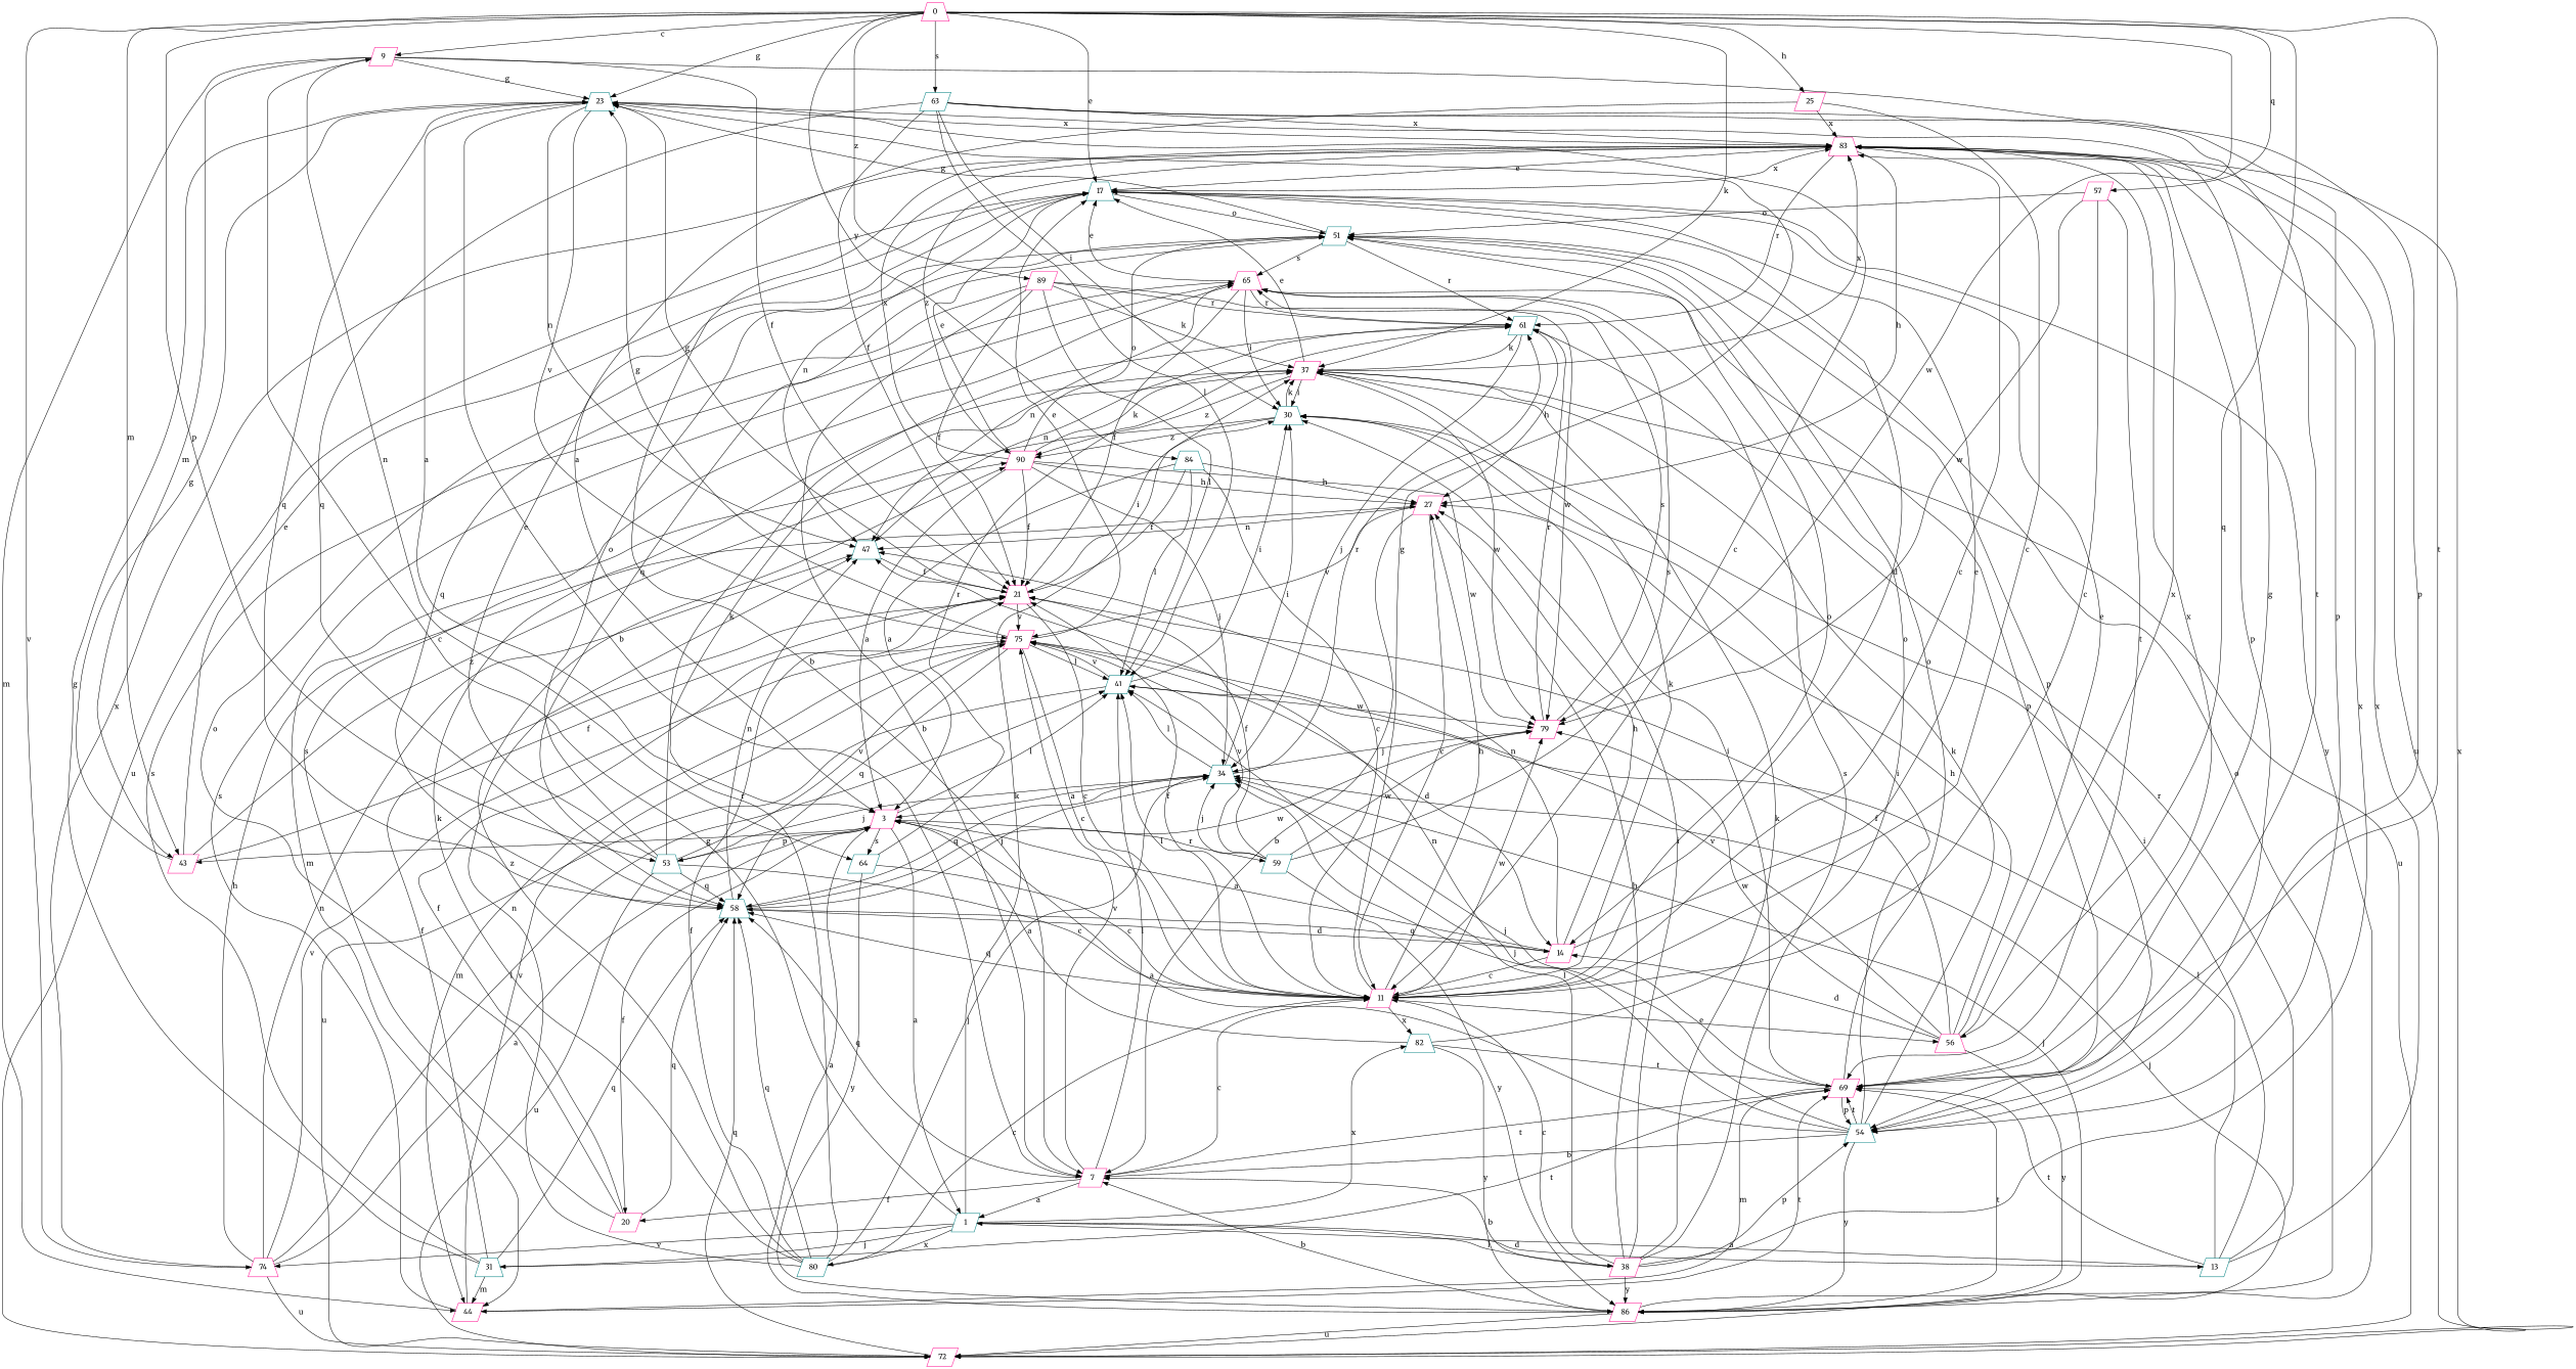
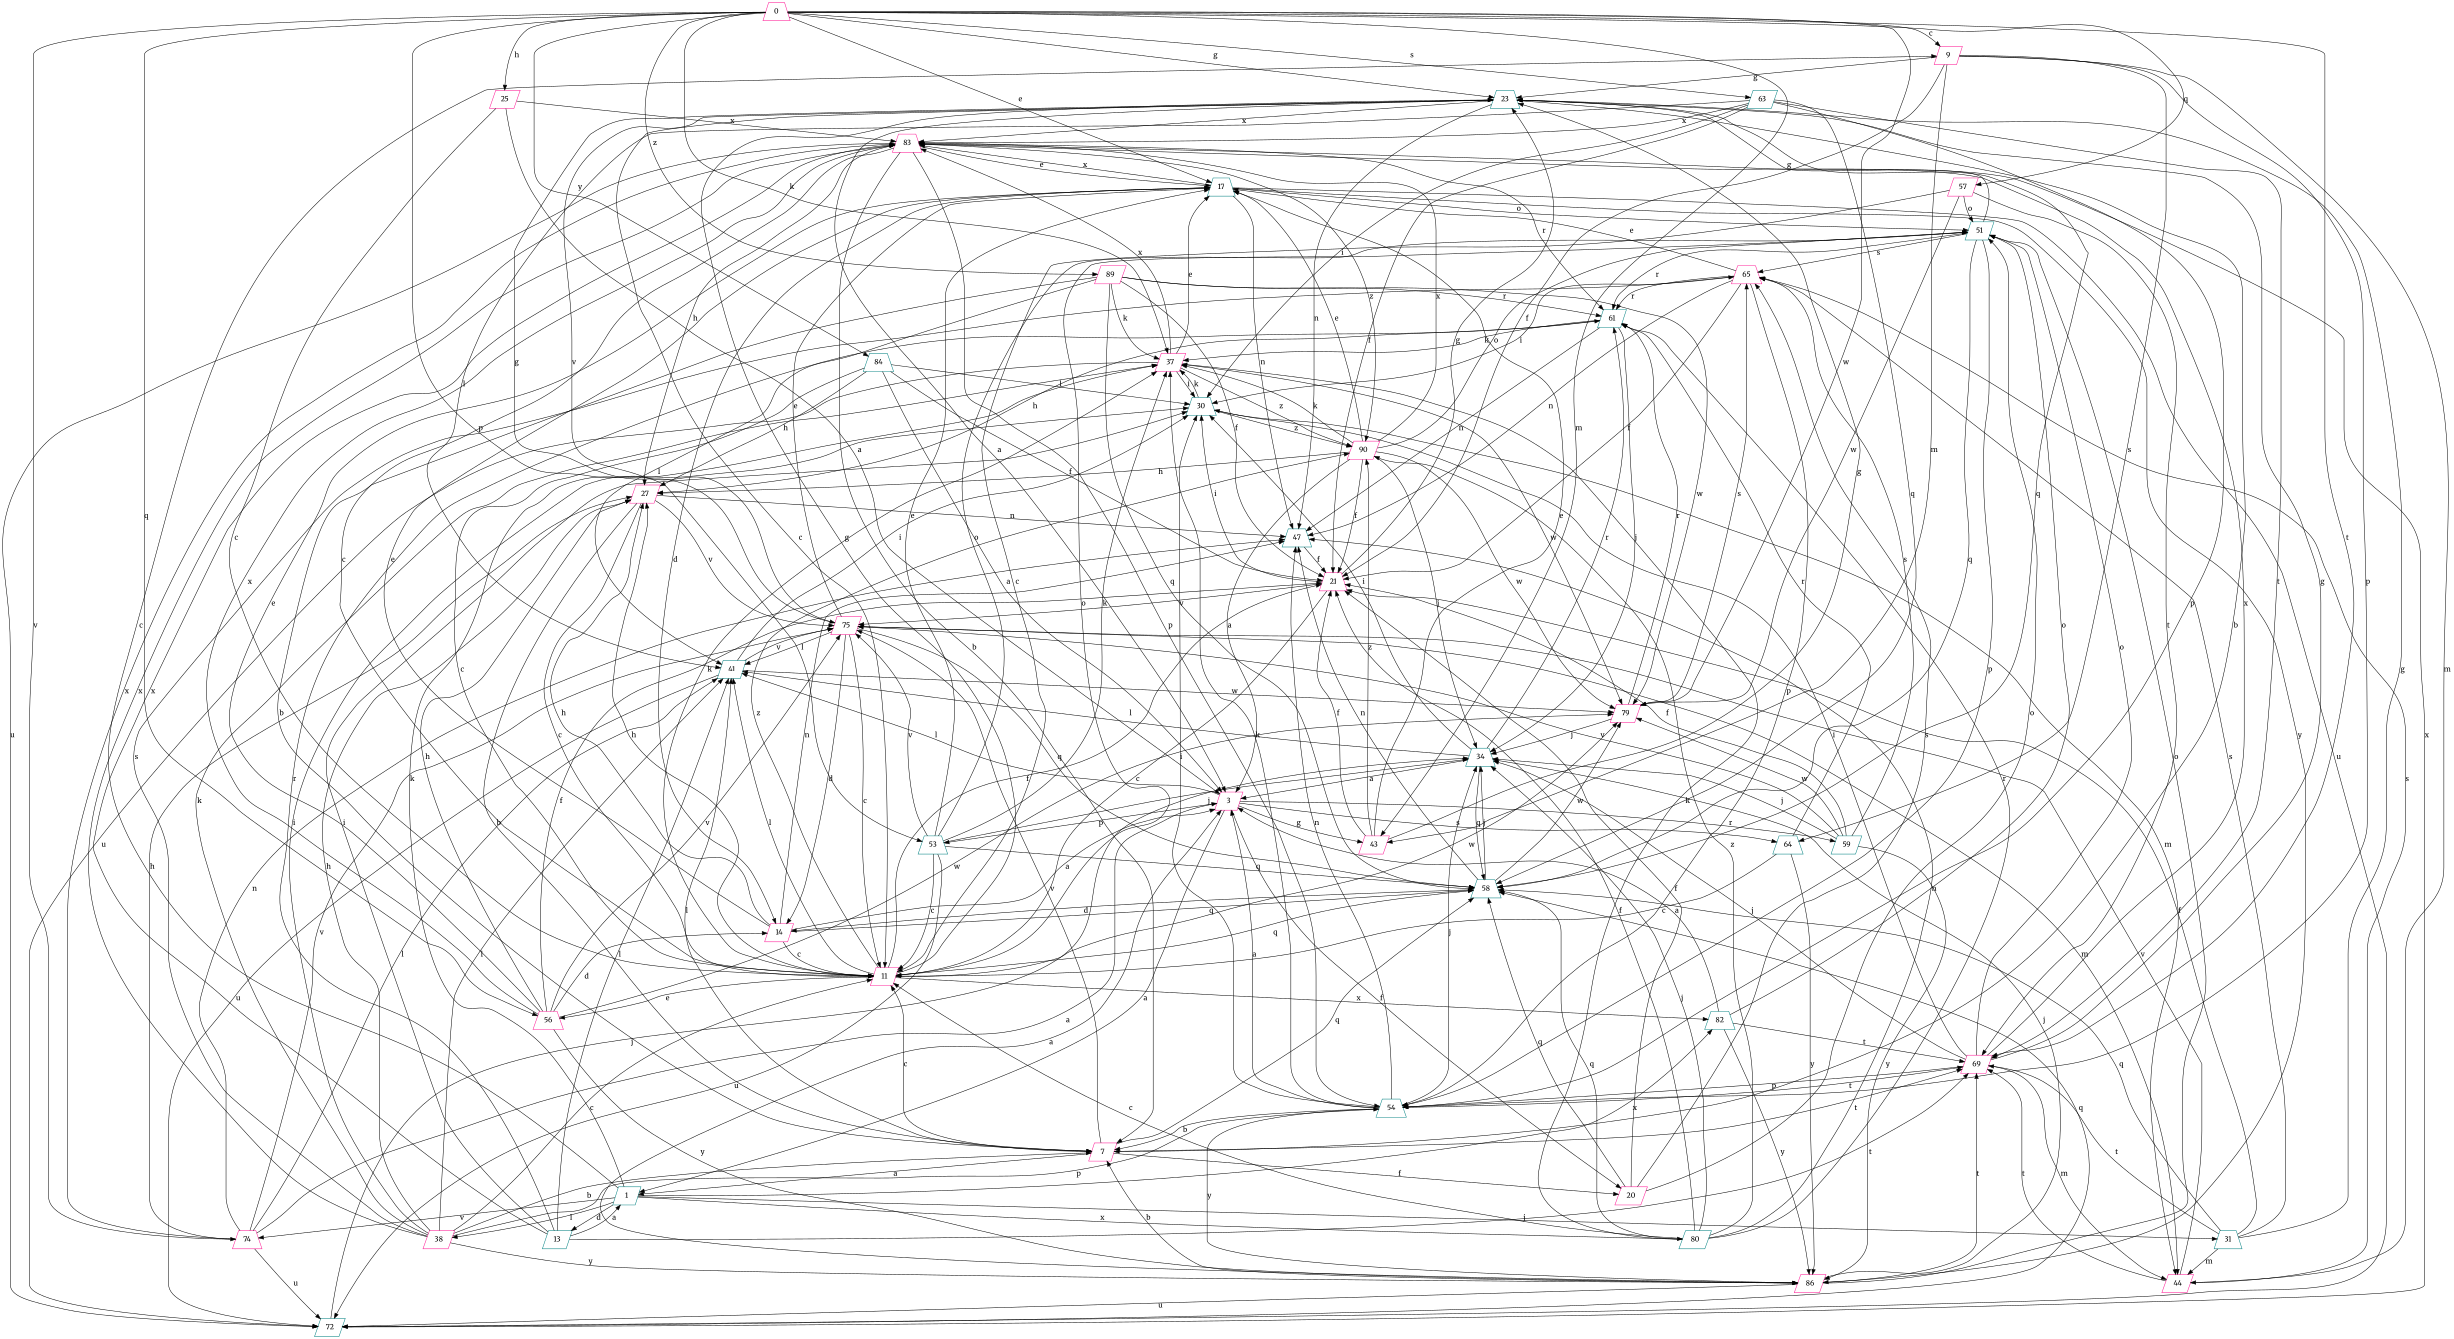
  strict digraph {
    fontname=Merriweather
    node [color=deeppink fontname=Merriweather shape=parallelogram]
    edge [fontname=Merriweather]
    0 [shape=trapezium]
    9
    17 [color=teal shape=trapezium]
    23 [color=teal shape=trapezium]
    25
    37
    43
    53 [color=teal shape=trapezium]
    56 [shape=trapezium]
    57
    63 [color=teal]
    69
    74 [shape=trapezium]
    79
    84 [color=teal shape=trapezium]
    89
-   64 [color=teal]
+   64 [color=teal shape=trapezium]
    21 [shape=trapezium]
    44
    54 [color=teal shape=trapezium]
    51 [color=teal]
    83 [shape=trapezium]
    14
    47 [color=teal shape=trapezium]
-   72
+   72 [color=teal]
    86
    3
    7
    11
    58 [color=teal shape=trapezium]
    75
    90
    30 [color=teal shape=trapezium]
    34 [color=teal shape=trapezium]
    27
    41 [color=teal]
    61 [color=teal]
    65 [shape=trapezium]
    1 [color=teal]
    13 [color=teal]
    31 [color=teal shape=trapezium]
    38
    80 [color=teal]
    82 [color=teal shape=trapezium]
    20
    59 [color=teal]
    0 -> 9 [label=c]
    0 -> 17 [label=e]
    0 -> 23 [label=g]
    0 -> 25 [label=h]
    0 -> 37 [label=k]
    0 -> 43 [label=m]
    0 -> 53 [label=p]
    0 -> 56 [label=q]
    0 -> 57 [label=q]
    0 -> 63 [label=s]
    0 -> 69 [label=t]
    0 -> 74 [label=v]
    0 -> 79 [label=w]
    0 -> 84 [label=y]
    0 -> 89 [label=z]
    9 -> 23 [label=g]
    9 -> 43 [label=m]
-   9 -> 64 [label=n]
+   9 -> 64 [label=s]
    9 -> 21 [label=f]
    9 -> 44 [label=m]
    9 -> 54 [label=p]
    17 -> 51 [label=o]
    17 -> 83 [label=x]
    17 -> 14 [label=d]
    17 -> 47 [label=n]
    17 -> 72 [label=u]
    17 -> 86 [label=y]
    23 -> 83 [label=x]
    23 -> 47 [label=n]
    23 -> 3 [label=a]
    23 -> 7 [label=b]
    23 -> 11 [label=c]
    23 -> 58 [label=q]
    23 -> 75 [label=v]
    25 -> 83 [label=x]
    25 -> 3 [label=a]
    25 -> 11 [label=c]
    37 -> 17 [label=e]
    37 -> 79 [label=w]
    37 -> 83 [label=x]
    37 -> 72 [label=u]
    37 -> 90 [label=z]
    37 -> 30 [label=i]
    43 -> 17 [label=e]
    43 -> 23 [label=g]
    43 -> 21 [label=f]
    43 -> 90 [label=z]
    53 -> 17 [label=e]
    53 -> 37 [label=k]
    53 -> 51 [label=o]
    53 -> 72 [label=u]
    53 -> 11 [label=c]
    53 -> 58 [label=q]
    53 -> 75 [label=v]
    53 -> 34 [label=j]
    56 -> 17 [label=e]
    56 -> 79 [label=w]
    56 -> 21 [label=f]
    56 -> 83 [label=x]
    56 -> 14 [label=d]
    56 -> 86 [label=y]
    56 -> 75 [label=v]
    56 -> 27 [label=h]
    57 -> 69 [label=t]
    57 -> 79 [label=w]
    57 -> 51 [label=o]
    57 -> 11 [label=c]
    63 -> 69 [label=t]
    63 -> 21 [label=f]
    63 -> 54 [label=p]
    63 -> 83 [label=x]
    63 -> 58 [label=q]
    63 -> 30 [label=i]
    63 -> 41 [label=l]
    69 -> 23 [label=g]
    69 -> 44 [label=m]
    69 -> 54 [label=p]
    69 -> 51 [label=o]
    69 -> 83 [label=x]
    69 -> 30 [label=i]
    69 -> 34 [label=j]
    74 -> 83 [label=x]
    74 -> 47 [label=n]
    74 -> 72 [label=u]
    74 -> 3 [label=a]
    74 -> 75 [label=v]
    74 -> 27 [label=h]
    74 -> 41 [label=l]
    79 -> 34 [label=j]
    79 -> 61 [label=r]
    79 -> 65 [label=s]
    84 -> 21 [label=f]
    84 -> 3 [label=a]
    84 -> 11 [label=c]
    84 -> 27 [label=h]
-   84 -> 41 [label=l]
+   84 -> 30 [label=l]
    89 -> 37 [label=k]
    89 -> 79 [label=w]
    89 -> 21 [label=f]
    89 -> 7 [label=b]
    89 -> 58 [label=q]
    89 -> 41 [label=l]
    89 -> 61 [label=r]
    64 -> 86 [label=y]
    64 -> 11 [label=c]
    64 -> 61 [label=r]
    21 -> 23 [label=g]
    21 -> 11 [label=c]
    21 -> 75 [label=v]
    21 -> 30 [label=i]
    44 -> 69 [label=t]
    44 -> 75 [label=v]
    44 -> 65 [label=s]
    54 -> 37 [label=k]
    54 -> 69 [label=t]
    54 -> 47 [label=n]
    54 -> 86 [label=y]
    54 -> 3 [label=a]
    54 -> 7 [label=b]
    54 -> 30 [label=i]
    54 -> 34 [label=j]
    51 -> 23 [label=g]
    51 -> 54 [label=p]
    51 -> 58 [label=q]
    51 -> 61 [label=r]
    51 -> 65 [label=s]
    83 -> 17 [label=e]
    83 -> 54 [label=p]
    83 -> 72 [label=u]
    83 -> 7 [label=b]
    83 -> 11 [label=c]
    83 -> 90 [label=z]
    83 -> 27 [label=h]
    83 -> 61 [label=r]
    14 -> 17 [label=e]
    14 -> 47 [label=n]
    14 -> 3 [label=a]
    14 -> 11 [label=c]
    14 -> 58 [label=q]
    14 -> 27 [label=h]
    47 -> 21 [label=f]
    72 -> 83 [label=x]
    72 -> 58 [label=q]
    72 -> 34 [label=j]
    86 -> 69 [label=t]
    86 -> 51 [label=o]
    86 -> 72 [label=u]
    86 -> 3 [label=a]
    86 -> 7 [label=b]
    86 -> 34 [label=j]
    3 -> 43 [label=g]
    3 -> 53 [label=p]
    3 -> 64 [label=s]
    3 -> 41 [label=l]
    3 -> 1 [label=a]
    3 -> 20 [label=f]
    3 -> 59 [label=r]
    7 -> 69 [label=t]
    7 -> 11 [label=c]
    7 -> 58 [label=q]
    7 -> 75 [label=v]
    7 -> 41 [label=l]
    7 -> 1 [label=a]
    7 -> 20 [label=f]
    11 -> 23 [label=g]
    11 -> 37 [label=k]
    11 -> 56 [label=e]
    11 -> 79 [label=w]
    11 -> 21 [label=f]
    11 -> 51 [label=o]
    11 -> 58 [label=q]
+   11 -> 90 [label=z]
    11 -> 27 [label=h]
    11 -> 41 [label=l]
    11 -> 82 [label=x]
    58 -> 79 [label=w]
    58 -> 14 [label=d]
    58 -> 47 [label=n]
    58 -> 34 [label=j]
    75 -> 17 [label=e]
    75 -> 23 [label=g]
    75 -> 44 [label=m]
    75 -> 14 [label=d]
    75 -> 11 [label=c]
    75 -> 58 [label=q]
    75 -> 41 [label=l]
    90 -> 17 [label=e]
    90 -> 37 [label=k]
    90 -> 79 [label=w]
    90 -> 21 [label=f]
    90 -> 51 [label=o]
    90 -> 83 [label=x]
    90 -> 3 [label=a]
    90 -> 34 [label=j]
    90 -> 27 [label=h]
    30 -> 37 [label=k]
    30 -> 44 [label=m]
    30 -> 90 [label=z]
    34 -> 3 [label=a]
    34 -> 58 [label=q]
    34 -> 30 [label=i]
    34 -> 41 [label=l]
    34 -> 61 [label=r]
    27 -> 47 [label=n]
    27 -> 7 [label=b]
    27 -> 11 [label=c]
    27 -> 75 [label=v]
    41 -> 79 [label=w]
    41 -> 72 [label=u]
    41 -> 75 [label=v]
    41 -> 30 [label=i]
    61 -> 37 [label=k]
    61 -> 47 [label=n]
    61 -> 34 [label=j]
    61 -> 27 [label=h]
    65 -> 17 [label=e]
    65 -> 21 [label=f]
    65 -> 54 [label=p]
    65 -> 47 [label=n]
    65 -> 30 [label=i]
    65 -> 61 [label=r]
    1 -> 9 [label=c]
    1 -> 37 [label=k]
    1 -> 74 [label=v]
    1 -> 13 [label=d]
    1 -> 31 [label=j]
    1 -> 38 [label=l]
    1 -> 80 [label=x]
    1 -> 82 [label=x]
    13 -> 69 [label=t]
    13 -> 83 [label=x]
    13 -> 30 [label=i]
    13 -> 41 [label=l]
    13 -> 61 [label=r]
    13 -> 1 [label=a]
    31 -> 23 [label=g]
    31 -> 69 [label=t]
    31 -> 21 [label=f]
    31 -> 44 [label=m]
    31 -> 58 [label=q]
    31 -> 65 [label=s]
    38 -> 37 [label=k]
    38 -> 54 [label=p]
    38 -> 83 [label=x]
    38 -> 86 [label=y]
    38 -> 7 [label=b]
    38 -> 11 [label=c]
    38 -> 30 [label=i]
    38 -> 27 [label=h]
    38 -> 41 [label=l]
    38 -> 65 [label=s]
    80 -> 37 [label=k]
    80 -> 21 [label=f]
    80 -> 47 [label=n]
    80 -> 11 [label=c]
    80 -> 58 [label=q]
    80 -> 90 [label=z]
    80 -> 34 [label=j]
    80 -> 61 [label=r]
    82 -> 69 [label=t]
    82 -> 51 [label=o]
    82 -> 86 [label=y]
    82 -> 3 [label=a]
    20 -> 21 [label=f]
    20 -> 51 [label=o]
    20 -> 58 [label=q]
    20 -> 65 [label=s]
    59 -> 79 [label=w]
    59 -> 21 [label=f]
    59 -> 86 [label=y]
    59 -> 75 [label=v]
    59 -> 34 [label=j]
    59 -> 65 [label=s]
  }
